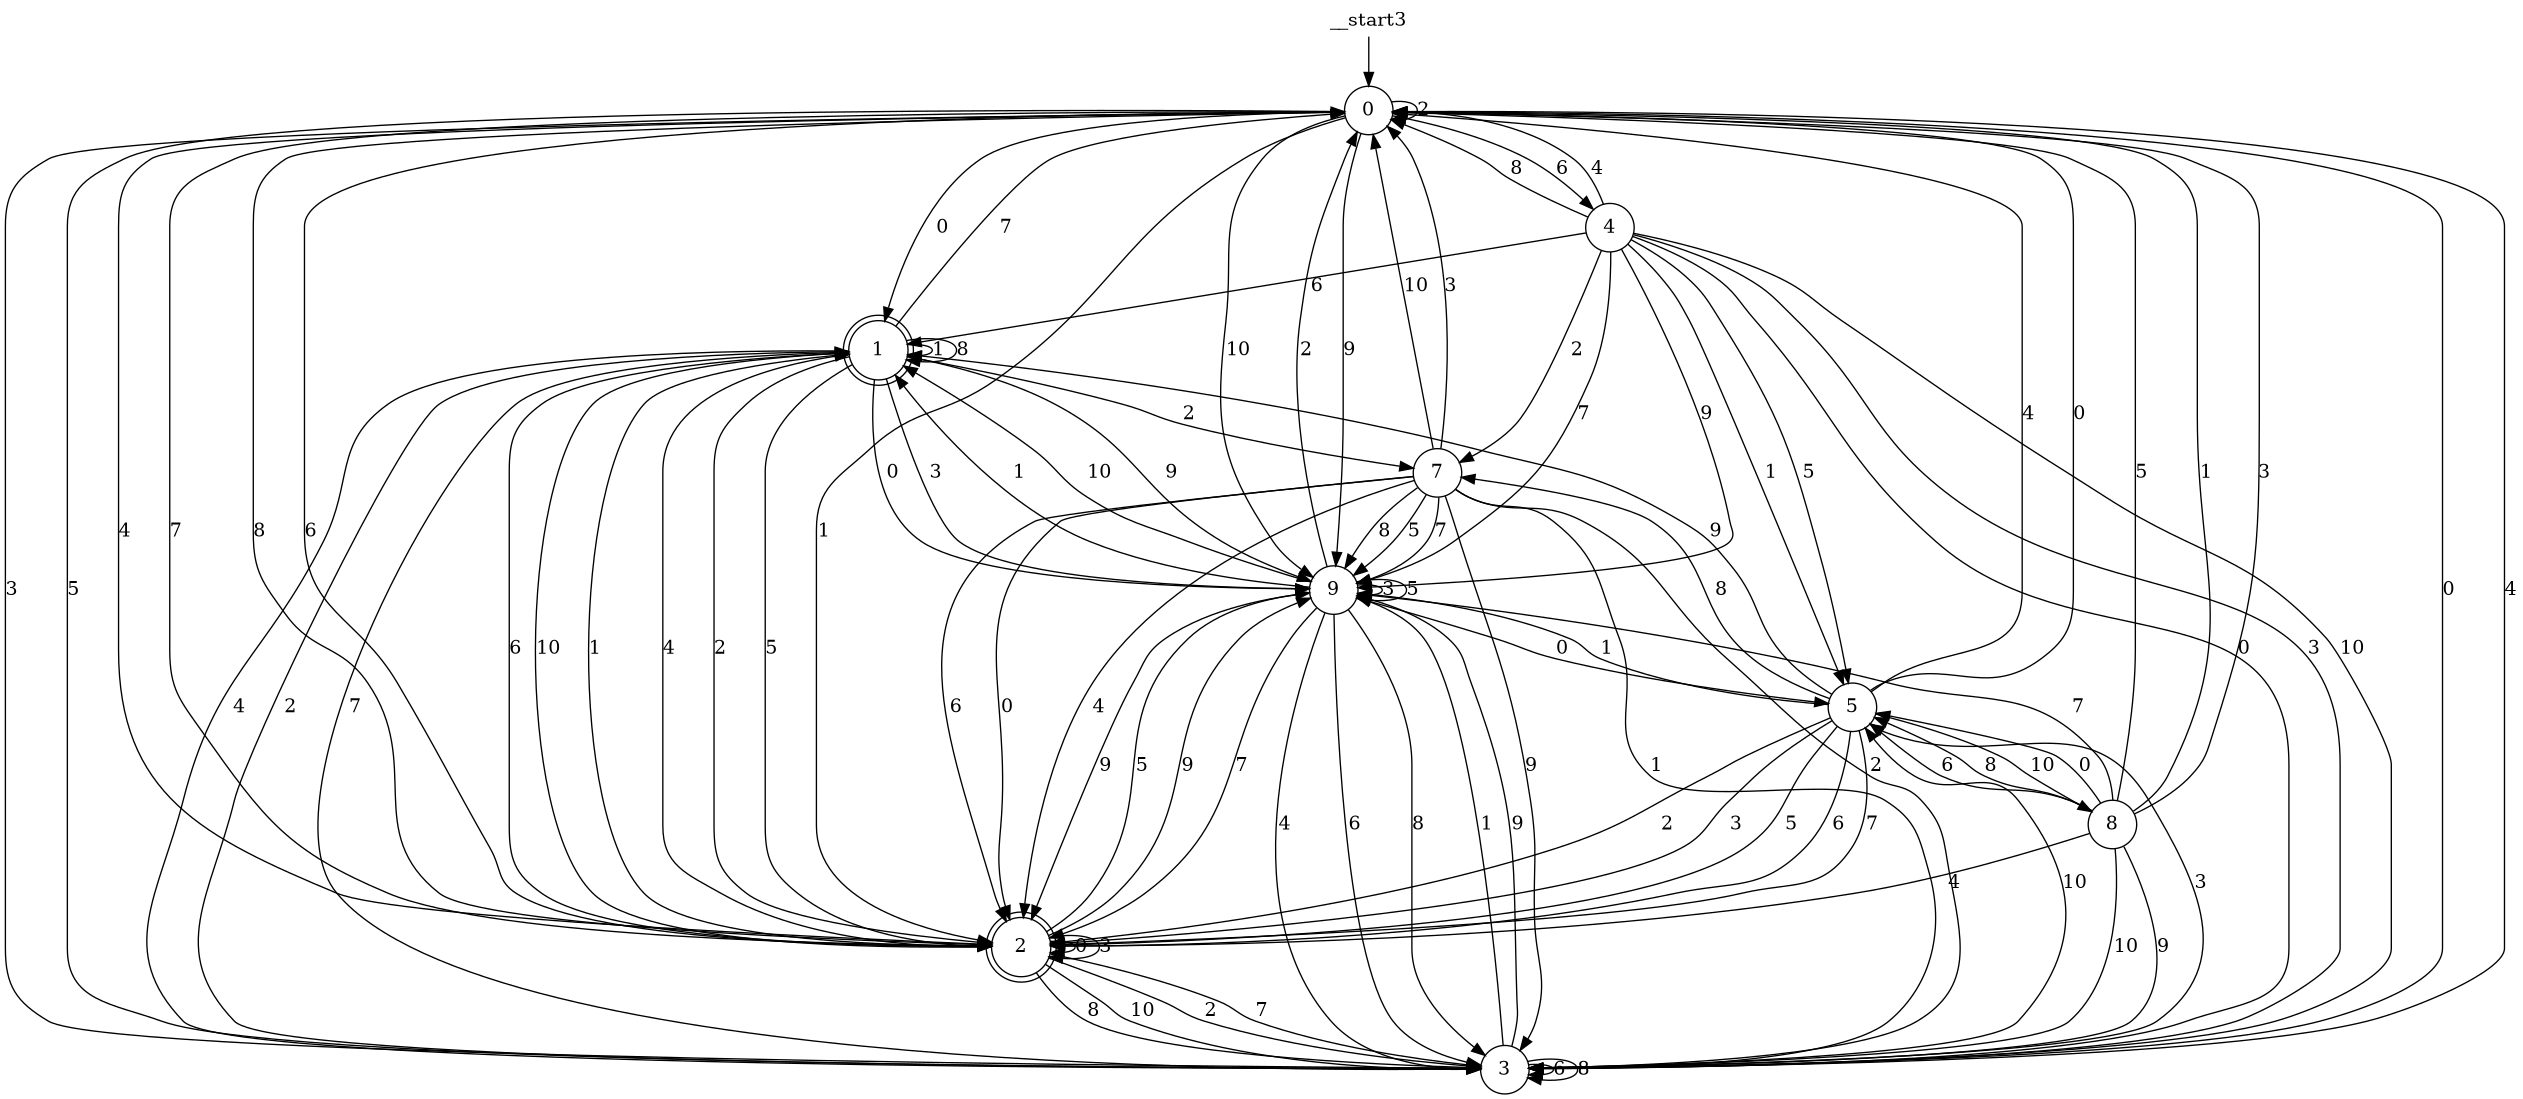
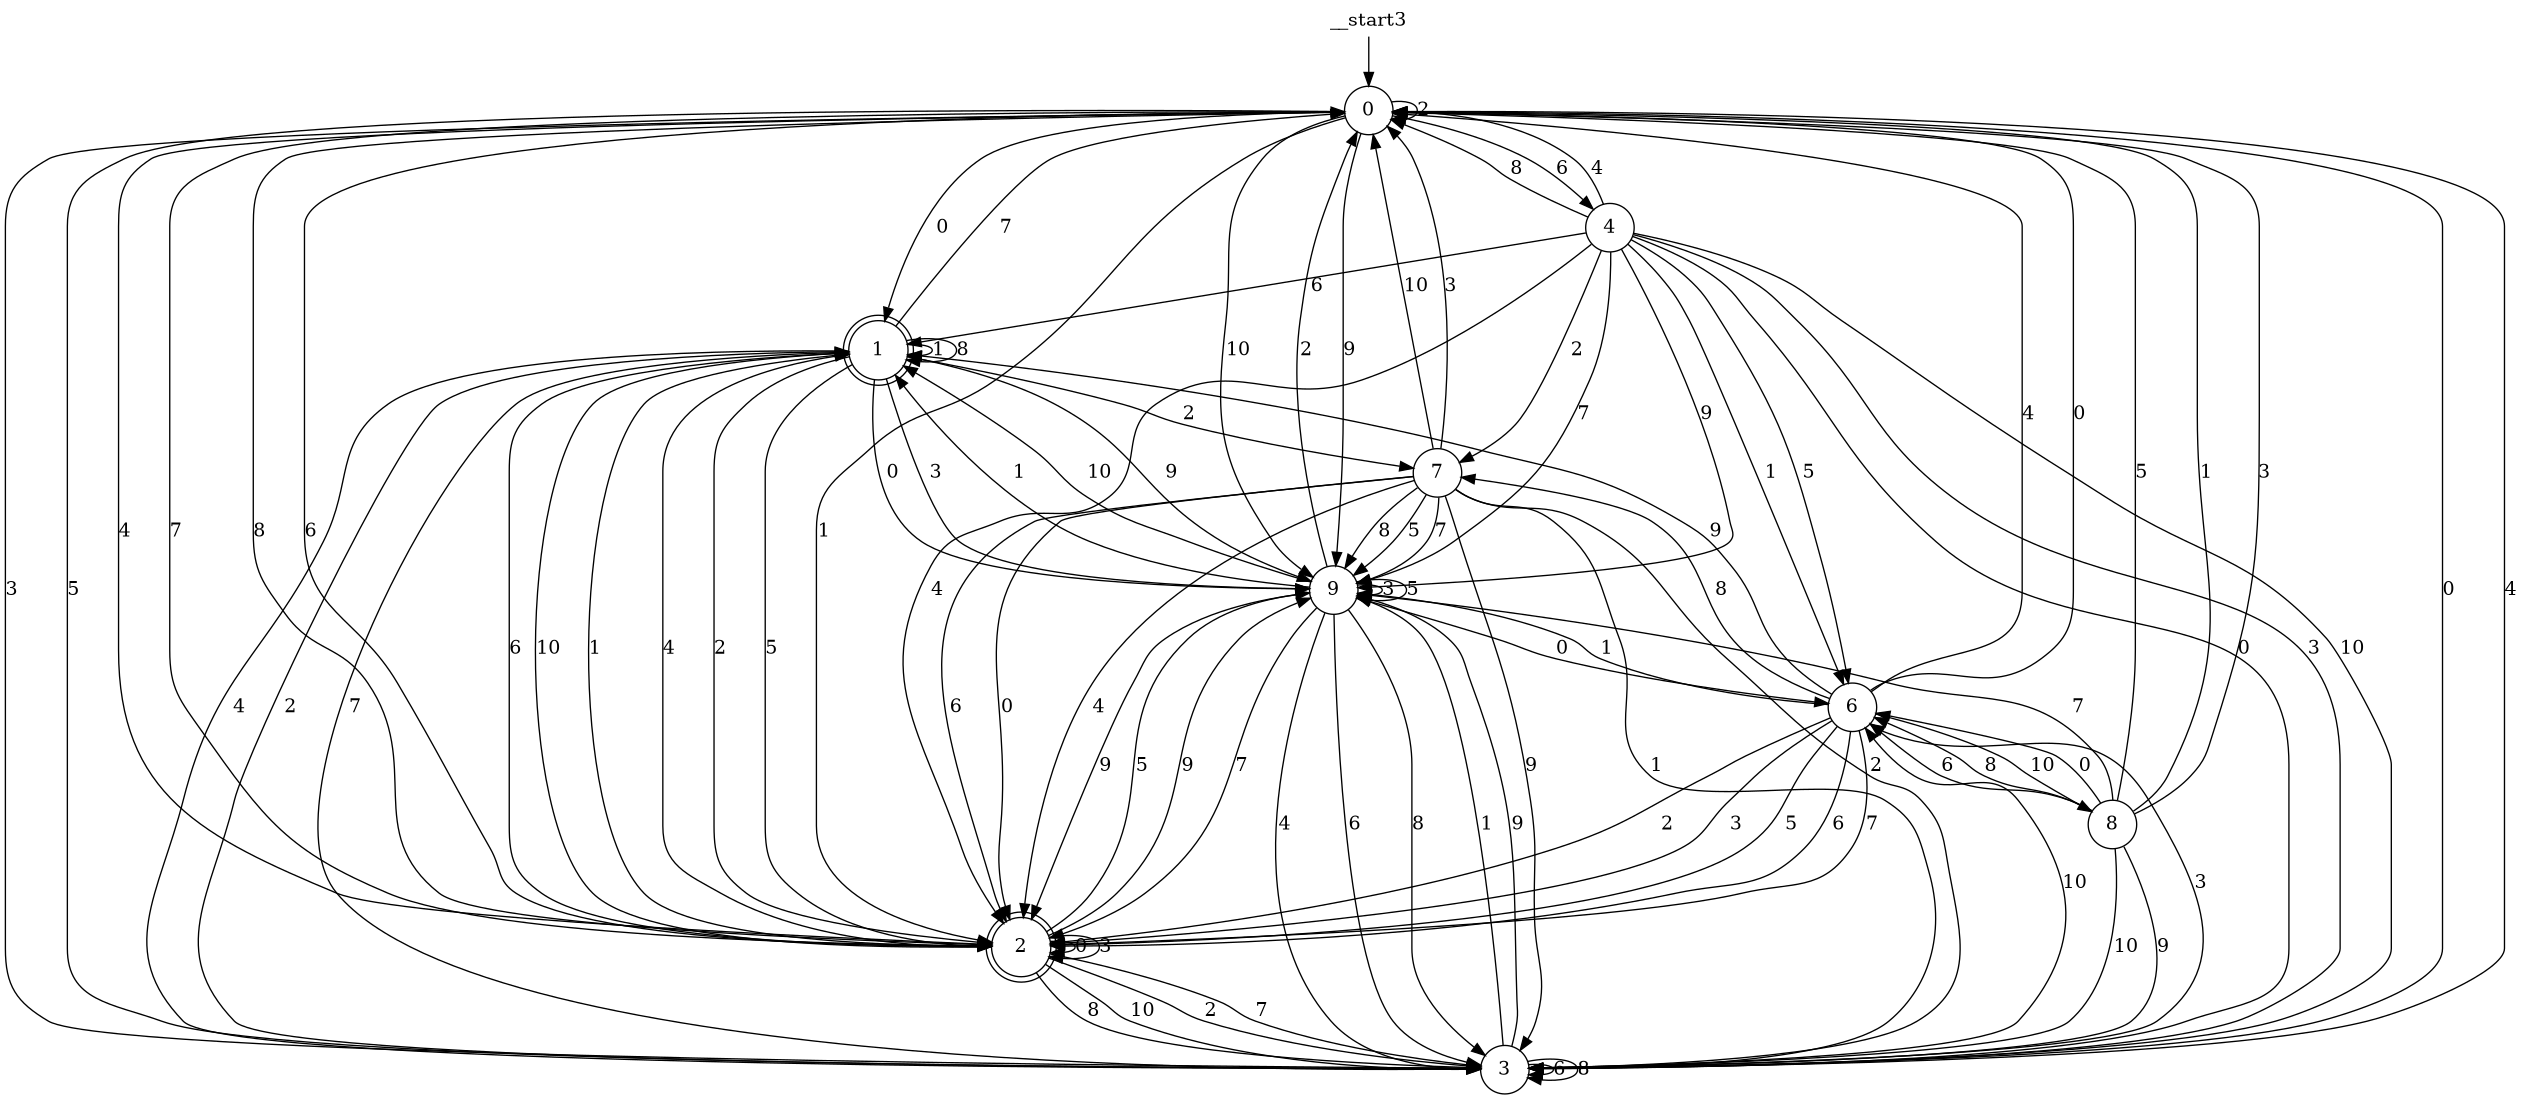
  digraph {
    node [shape=circle]
    n1 [label=0]
    n2 [label=1 shape=doublecircle]
    n3 [label=2 shape=doublecircle]
    n4 [label=3]
    n5 [label=4]
    n6 [label=9]
    n7 [label=7]
-   n8 [label=5]
+   n8 [label=6]
    n9 [label=8]
    n10 [height=0 label=__start3 shape=none width=0]
    n1 -> n1 [label=2]
    n1 -> n2 [label=0]
    n1 -> n3 [label=1]
    n1 -> n3 [label=4]
    n1 -> n3 [label=7]
    n1 -> n3 [label=8]
    n1 -> n4 [label=3]
    n1 -> n4 [label=5]
    n1 -> n5 [label=6]
    n1 -> n6 [label=9]
    n1 -> n6 [label=10]
    n2 -> n1 [label=7]
    n2 -> n2 [label=1]
    n2 -> n2 [label=8]
    n2 -> n3 [label=2]
    n2 -> n3 [label=5]
    n2 -> n3 [label=6]
    n2 -> n3 [label=10]
    n2 -> n4 [label=4]
    n2 -> n6 [label=0]
    n2 -> n6 [label=3]
    n2 -> n6 [label=9]
    n2 -> n7 [label=2]
    n3 -> n1 [label=6]
    n3 -> n2 [label=1]
    n3 -> n2 [label=4]
    n3 -> n3 [label=0]
    n3 -> n3 [label=3]
    n3 -> n4 [label=2]
    n3 -> n4 [label=7]
    n3 -> n4 [label=8]
    n3 -> n4 [label=10]
    n3 -> n6 [label=5]
    n3 -> n6 [label=9]
    n4 -> n1 [label=0]
    n4 -> n1 [label=4]
    n4 -> n2 [label=2]
    n4 -> n2 [label=7]
    n4 -> n4 [label=6]
    n4 -> n4 [label=8]
    n4 -> n6 [label=1]
    n4 -> n6 [label=9]
    n4 -> n8 [label=3]
    n4 -> n8 [label=10]
    n5 -> n1 [label=4]
    n5 -> n1 [label=8]
    n5 -> n2 [label=6]
    n5 -> n4 [label=0]
    n5 -> n4 [label=3]
    n5 -> n4 [label=10]
    n5 -> n6 [label=7]
    n5 -> n6 [label=9]
    n5 -> n7 [label=2]
    n5 -> n8 [label=1]
    n5 -> n8 [label=5]
    n6 -> n1 [label=2]
    n6 -> n2 [label=1]
    n6 -> n2 [label=10]
    n6 -> n3 [label=7]
    n6 -> n3 [label=9]
    n6 -> n4 [label=4]
    n6 -> n4 [label=6]
    n6 -> n4 [label=8]
    n6 -> n6 [label=3]
    n6 -> n6 [label=5]
    n6 -> n8 [label=0]
    n7 -> n1 [label=3]
    n7 -> n1 [label=10]
    n7 -> n3 [label=0]
    n7 -> n3 [label=4]
    n7 -> n3 [label=6]
    n7 -> n4 [label=1]
    n7 -> n4 [label=2]
    n7 -> n4 [label=9]
    n7 -> n6 [label=5]
    n7 -> n6 [label=7]
    n7 -> n6 [label=8]
    n8 -> n1 [label=0]
    n8 -> n1 [label=4]
    n8 -> n2 [label=9]
    n8 -> n3 [label=2]
    n8 -> n3 [label=3]
    n8 -> n3 [label=5]
    n8 -> n3 [label=6]
    n8 -> n3 [label=7]
    n8 -> n6 [label=1]
    n8 -> n7 [label=8]
    n8 -> n9 [label=10]
    n9 -> n1 [label=1]
    n9 -> n1 [label=3]
    n9 -> n1 [label=5]
-   n9 -> n3 [label=4]
+   n5 -> n3 [label=4]
    n9 -> n4 [label=9]
    n9 -> n4 [label=10]
    n9 -> n6 [label=7]
    n9 -> n8 [label=0]
    n9 -> n8 [label=6]
    n9 -> n8 [label=8]
    n10 -> n1
  }
